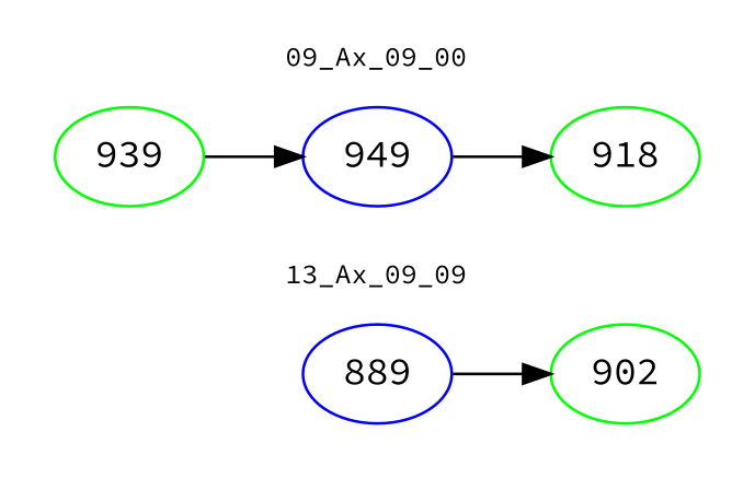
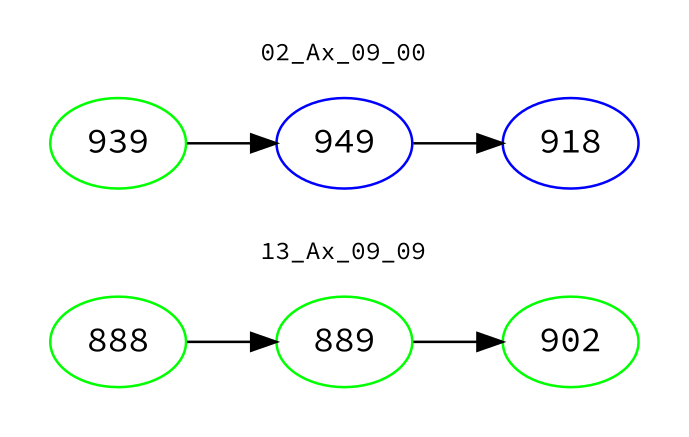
  digraph {
    fontname="Source Code Pro"
    rankdir=LR
    node [color=green fontname="Source Code Pro"]
    edge [color=black fontname="Source Code Pro"]
-   n2 [color=blue label=889]
+   n1 [label=888]
+   n2 [label=889]
    n3 [label=902]
    n4 [label=939]
    n5 [color=blue label=949]
-   n6 [label=918]
+   n6 [color=blue label=918]
    subgraph cluster_1 {
      color=white
      fontsize=10
      label="13_Ax_09_09"
+     n1
      n2
      n3
    }
    subgraph cluster_2 {
      color=white
      fontsize=10
-     label="09_Ax_09_00"
+     label="02_Ax_09_00"
      n4
      n5
      n6
    }
+   n1 -> n2
    n2 -> n3
    n4 -> n5
    n5 -> n6
  }
